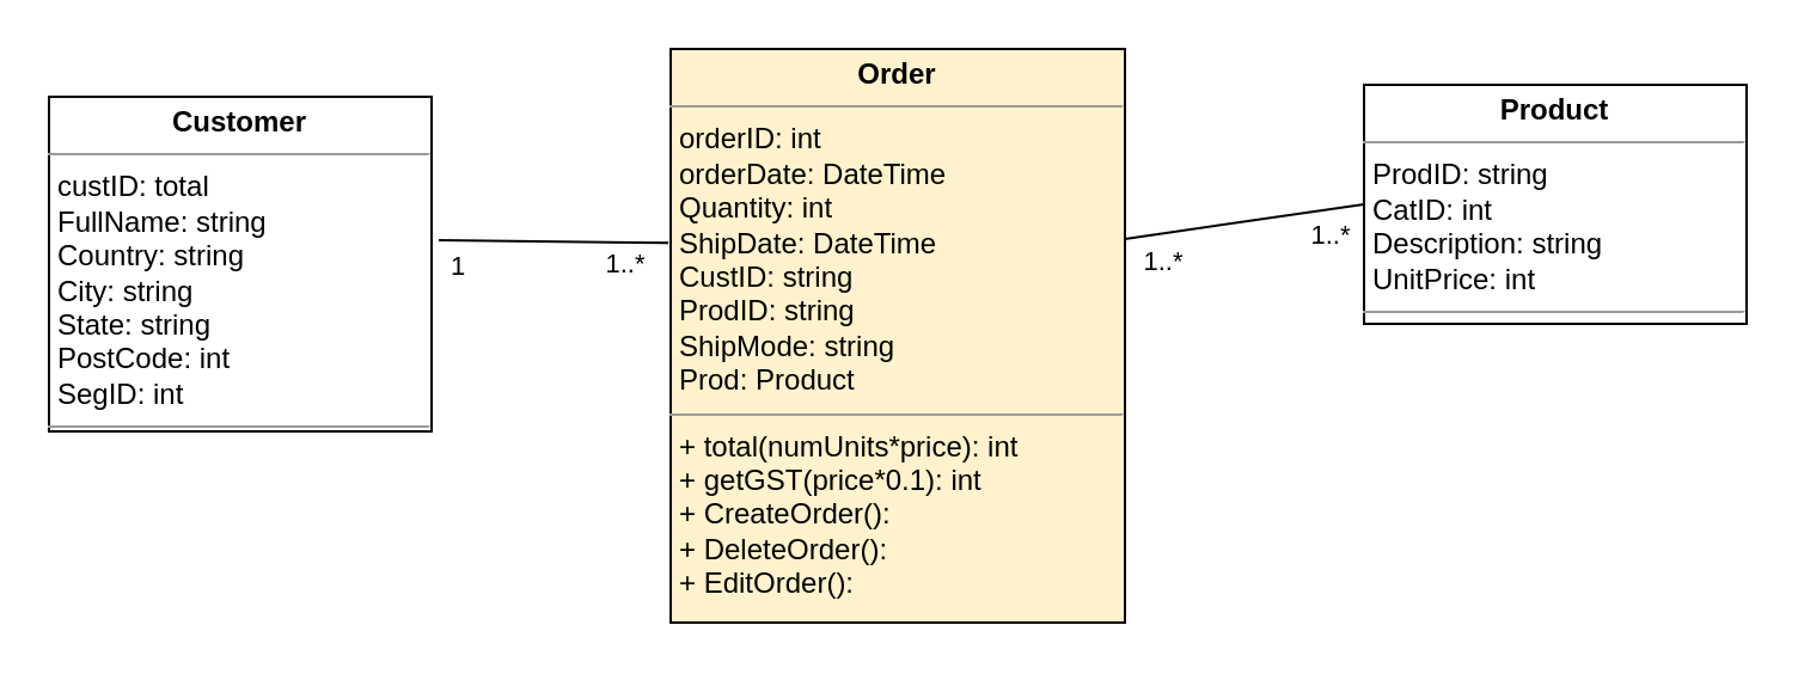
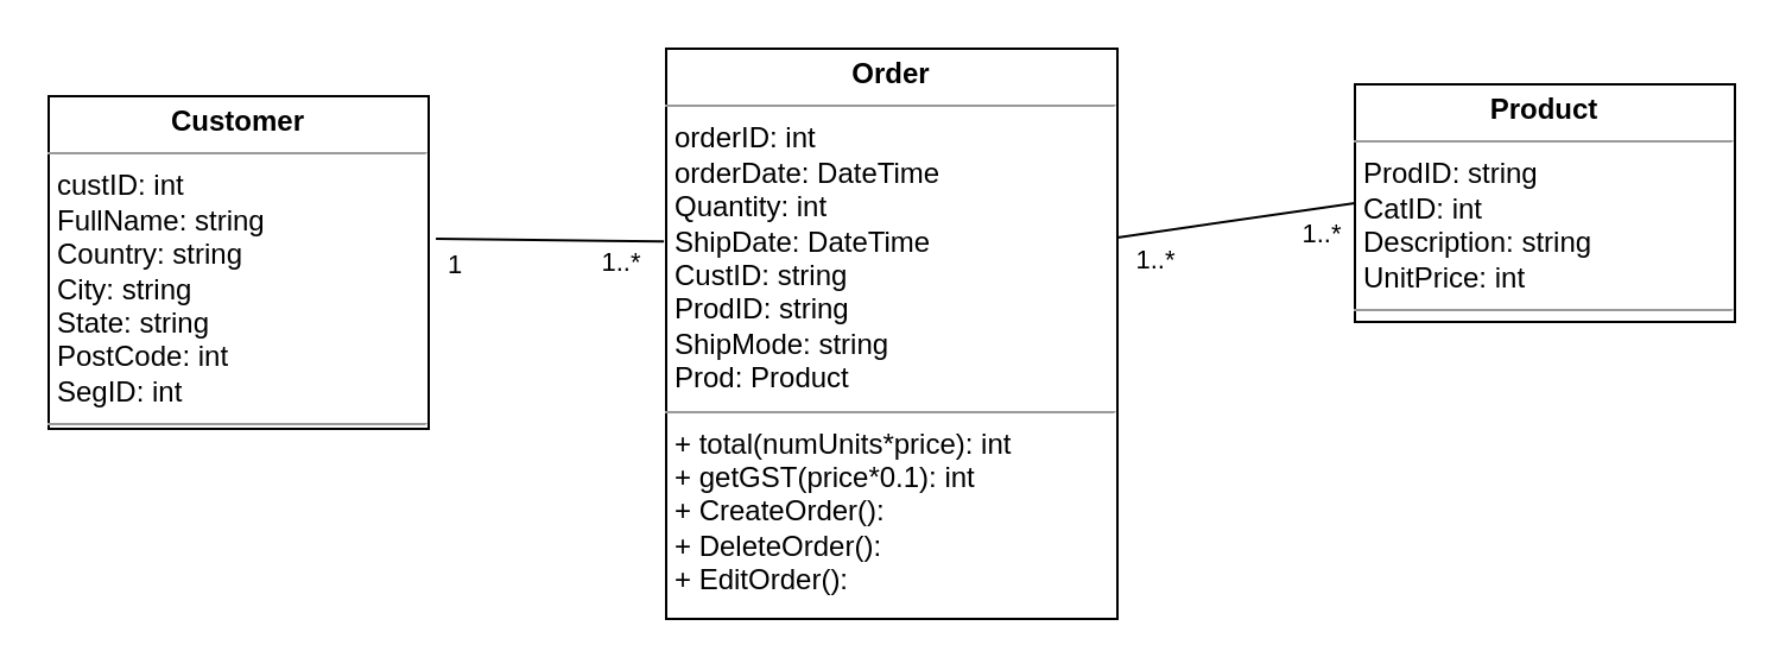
  <mxCell id="0" />
  <mxCell id="1" parent="0" />
- <mxCell id="2" value="&lt;p style=&quot;margin:0px;margin-top:4px;text-align:center;&quot;&gt;&lt;b&gt;Order&lt;/b&gt;&lt;/p&gt;&lt;hr size=&quot;1&quot;&gt;&lt;p style=&quot;margin:0px;margin-left:4px;&quot;&gt;orderID: int&lt;br&gt;orderDate: DateTime&lt;/p&gt;&lt;p style=&quot;margin:0px;margin-left:4px;&quot;&gt;Quantity: int&lt;/p&gt;&lt;p style=&quot;margin:0px;margin-left:4px;&quot;&gt;ShipDate: DateTime&lt;/p&gt;&lt;p style=&quot;margin:0px;margin-left:4px;&quot;&gt;CustID: string&lt;/p&gt;&lt;p style=&quot;margin:0px;margin-left:4px;&quot;&gt;ProdID: string&lt;/p&gt;&lt;p style=&quot;margin:0px;margin-left:4px;&quot;&gt;ShipMode: string&lt;/p&gt;&lt;p style=&quot;margin:0px;margin-left:4px;&quot;&gt;Prod: Product&lt;/p&gt;&lt;hr size=&quot;1&quot;&gt;&lt;p style=&quot;margin:0px;margin-left:4px;&quot;&gt;+ total(numUnits*price): int&lt;br&gt;+ getGST(price*0.1): int&lt;/p&gt;&lt;p style=&quot;margin:0px;margin-left:4px;&quot;&gt;+ CreateOrder():&lt;/p&gt;&lt;p style=&quot;margin:0px;margin-left:4px;&quot;&gt;+ DeleteOrder():&lt;/p&gt;&lt;p style=&quot;margin:0px;margin-left:4px;&quot;&gt;+ EditOrder():&lt;/p&gt;" style="verticalAlign=top;align=left;overflow=fill;fontSize=12;fontFamily=Helvetica;html=1;fillColor=#fff2cc;" vertex="1" parent="1"><mxGeometry x="280" y="20" width="190" height="240" as="geometry" /></mxCell>
+ <mxCell id="2" value="&lt;p style=&quot;margin:0px;margin-top:4px;text-align:center;&quot;&gt;&lt;b&gt;Order&lt;/b&gt;&lt;/p&gt;&lt;hr size=&quot;1&quot;&gt;&lt;p style=&quot;margin:0px;margin-left:4px;&quot;&gt;orderID: int&lt;br&gt;orderDate: DateTime&lt;/p&gt;&lt;p style=&quot;margin:0px;margin-left:4px;&quot;&gt;Quantity: int&lt;/p&gt;&lt;p style=&quot;margin:0px;margin-left:4px;&quot;&gt;ShipDate: DateTime&lt;/p&gt;&lt;p style=&quot;margin:0px;margin-left:4px;&quot;&gt;CustID: string&lt;/p&gt;&lt;p style=&quot;margin:0px;margin-left:4px;&quot;&gt;ProdID: string&lt;/p&gt;&lt;p style=&quot;margin:0px;margin-left:4px;&quot;&gt;ShipMode: string&lt;/p&gt;&lt;p style=&quot;margin:0px;margin-left:4px;&quot;&gt;Prod: Product&lt;/p&gt;&lt;hr size=&quot;1&quot;&gt;&lt;p style=&quot;margin:0px;margin-left:4px;&quot;&gt;+ total(numUnits*price): int&lt;br&gt;+ getGST(price*0.1): int&lt;/p&gt;&lt;p style=&quot;margin:0px;margin-left:4px;&quot;&gt;+ CreateOrder():&lt;/p&gt;&lt;p style=&quot;margin:0px;margin-left:4px;&quot;&gt;+ DeleteOrder():&lt;/p&gt;&lt;p style=&quot;margin:0px;margin-left:4px;&quot;&gt;+ EditOrder():&lt;/p&gt;" style="verticalAlign=top;align=left;overflow=fill;fontSize=12;fontFamily=Helvetica;html=1;" vertex="1" parent="1"><mxGeometry x="280" y="20" width="190" height="240" as="geometry" /></mxCell>
  <mxCell id="3" style="rounded=0;orthogonalLoop=1;jettySize=auto;html=1;exitX=1.019;exitY=0.429;exitDx=0;exitDy=0;entryX=-0.005;entryY=0.338;entryDx=0;entryDy=0;entryPerimeter=0;endArrow=none;endFill=0;exitPerimeter=0;" edge="1" parent="1" source="6" target="2"><mxGeometry relative="1" as="geometry" /></mxCell>
  <mxCell id="4" value="1" style="edgeLabel;html=1;align=center;verticalAlign=middle;resizable=0;points=[];" vertex="1" connectable="0" parent="3"><mxGeometry x="-0.21" y="1" relative="1" as="geometry"><mxPoint x="-31" y="11" as="offset" /></mxGeometry></mxCell>
  <mxCell id="5" value="1..*" style="edgeLabel;html=1;align=center;verticalAlign=middle;resizable=0;points=[];" vertex="1" connectable="0" parent="3"><mxGeometry x="0.229" y="-1" relative="1" as="geometry"><mxPoint x="18" y="8" as="offset" /></mxGeometry></mxCell>
- <mxCell id="6" value="&lt;p style=&quot;margin:0px;margin-top:4px;text-align:center;&quot;&gt;&lt;b&gt;Customer&lt;/b&gt;&lt;/p&gt;&lt;hr size=&quot;1&quot;&gt;&lt;p style=&quot;margin:0px;margin-left:4px;&quot;&gt;custID: total&lt;/p&gt;&lt;p style=&quot;margin:0px;margin-left:4px;&quot;&gt;FullName: string&lt;/p&gt;&lt;p style=&quot;margin:0px;margin-left:4px;&quot;&gt;Country: string&lt;/p&gt;&lt;p style=&quot;margin:0px;margin-left:4px;&quot;&gt;City: string&lt;/p&gt;&lt;p style=&quot;margin:0px;margin-left:4px;&quot;&gt;State: string&lt;/p&gt;&lt;p style=&quot;margin:0px;margin-left:4px;&quot;&gt;PostCode: int&lt;/p&gt;&lt;p style=&quot;margin:0px;margin-left:4px;&quot;&gt;SegID: int&lt;/p&gt;&lt;hr size=&quot;1&quot;&gt;&lt;p style=&quot;margin:0px;margin-left:4px;&quot;&gt;&lt;br&gt;&lt;/p&gt;" style="verticalAlign=top;align=left;overflow=fill;fontSize=12;fontFamily=Helvetica;html=1;" vertex="1" parent="1"><mxGeometry x="20" y="40" width="160" height="140" as="geometry" /></mxCell>
+ <mxCell id="6" value="&lt;p style=&quot;margin:0px;margin-top:4px;text-align:center;&quot;&gt;&lt;b&gt;Customer&lt;/b&gt;&lt;/p&gt;&lt;hr size=&quot;1&quot;&gt;&lt;p style=&quot;margin:0px;margin-left:4px;&quot;&gt;custID: int&lt;/p&gt;&lt;p style=&quot;margin:0px;margin-left:4px;&quot;&gt;FullName: string&lt;/p&gt;&lt;p style=&quot;margin:0px;margin-left:4px;&quot;&gt;Country: string&lt;/p&gt;&lt;p style=&quot;margin:0px;margin-left:4px;&quot;&gt;City: string&lt;/p&gt;&lt;p style=&quot;margin:0px;margin-left:4px;&quot;&gt;State: string&lt;/p&gt;&lt;p style=&quot;margin:0px;margin-left:4px;&quot;&gt;PostCode: int&lt;/p&gt;&lt;p style=&quot;margin:0px;margin-left:4px;&quot;&gt;SegID: int&lt;/p&gt;&lt;hr size=&quot;1&quot;&gt;&lt;p style=&quot;margin:0px;margin-left:4px;&quot;&gt;&lt;br&gt;&lt;/p&gt;" style="verticalAlign=top;align=left;overflow=fill;fontSize=12;fontFamily=Helvetica;html=1;" vertex="1" parent="1"><mxGeometry x="20" y="40" width="160" height="140" as="geometry" /></mxCell>
  <mxCell id="7" value="&lt;p style=&quot;margin:0px;margin-top:4px;text-align:center;&quot;&gt;&lt;b&gt;Product&lt;/b&gt;&lt;/p&gt;&lt;hr size=&quot;1&quot;&gt;&lt;p style=&quot;margin:0px;margin-left:4px;&quot;&gt;ProdID: string&lt;/p&gt;&lt;p style=&quot;margin:0px;margin-left:4px;&quot;&gt;CatID: int&lt;/p&gt;&lt;p style=&quot;margin:0px;margin-left:4px;&quot;&gt;Description: string&lt;/p&gt;&lt;p style=&quot;margin:0px;margin-left:4px;&quot;&gt;UnitPrice: int&lt;/p&gt;&lt;hr size=&quot;1&quot;&gt;&lt;p style=&quot;margin:0px;margin-left:4px;&quot;&gt;+ method(): Type&lt;/p&gt;" style="verticalAlign=top;align=left;overflow=fill;fontSize=12;fontFamily=Helvetica;html=1;" vertex="1" parent="1"><mxGeometry x="570" y="35" width="160" height="100" as="geometry" /></mxCell>
  <mxCell id="8" style="rounded=0;orthogonalLoop=1;jettySize=auto;html=1;exitX=1.019;exitY=0.429;exitDx=0;exitDy=0;entryX=0;entryY=0.5;entryDx=0;entryDy=0;entryPerimeter=0;endArrow=none;endFill=0;exitPerimeter=0;" edge="1" parent="1" target="7"><mxGeometry relative="1" as="geometry"><mxPoint x="470" y="99.47" as="sourcePoint" /><mxPoint x="566.01" y="100.53" as="targetPoint" /></mxGeometry></mxCell>
  <mxCell id="9" value="1..*" style="edgeLabel;html=1;align=center;verticalAlign=middle;resizable=0;points=[];" vertex="1" connectable="0" parent="8"><mxGeometry x="0.7" y="-1" relative="1" as="geometry"><mxPoint y="9" as="offset" /></mxGeometry></mxCell>
  <mxCell id="10" value="1..*" style="edgeLabel;html=1;align=center;verticalAlign=middle;resizable=0;points=[];" vertex="1" connectable="0" parent="1"><mxGeometry x="270.025" y="130.001" as="geometry"><mxPoint x="215" y="-22" as="offset" /></mxGeometry></mxCell>
